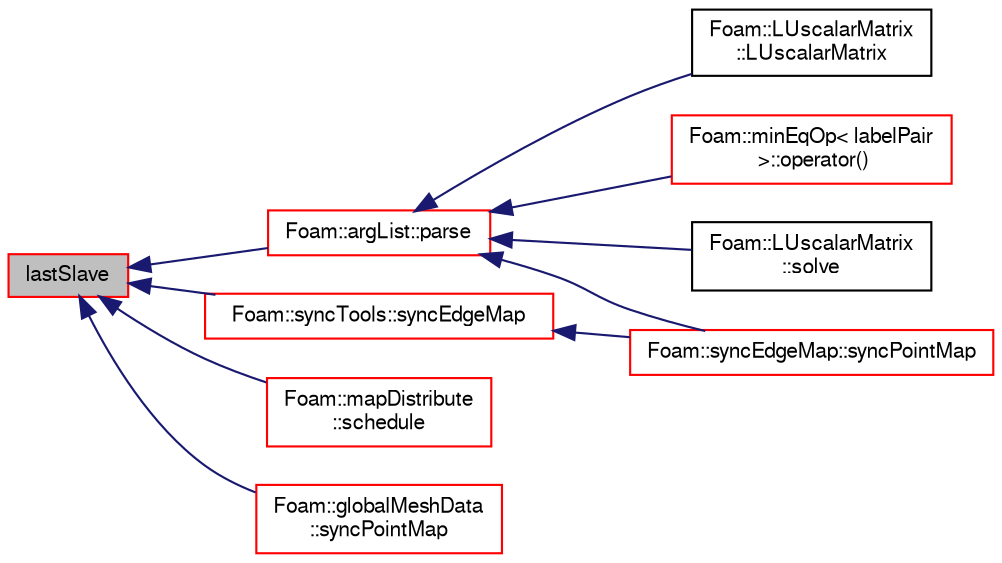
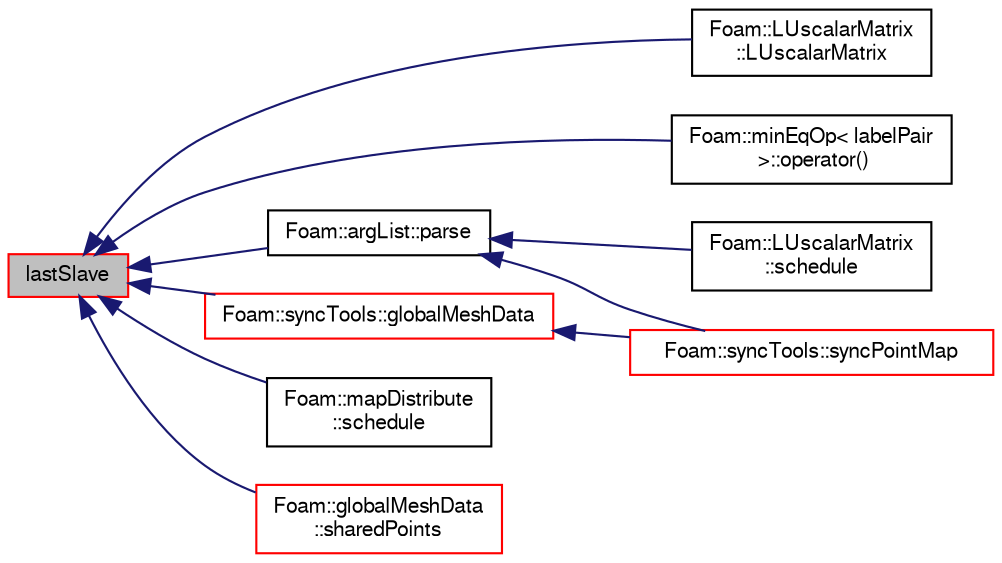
  digraph {
    rankdir=LR
    node [color=red fontname=FreeSans fontsize=10 shape=record]
    edge [color=midnightblue dir=back fontname=FreeSans fontsize=10 labelfontname=FreeSans labelfontsize=10 style=solid]
    n1 [fillcolor=grey75 fontcolor=black height=0.2 label=lastSlave style=filled width=0.4]
    n2 [color=black height=0.2 label="Foam::LUscalarMatrix\l::LUscalarMatrix" width=0.4]
-   n3 [height=0.2 label="Foam::minEqOp\< labelPair\l \>::operator()" width=0.4]
-   n4 [height=0.2 label="Foam::argList::parse" width=0.4]
-   n5 [height=0.2 label="Foam::mapDistribute\l::schedule" width=0.4]
-   n6 [height=0.2 label="Foam::globalMeshData\l::syncPointMap" width=0.4]
-   n7 [height=0.2 label="Foam::syncTools::syncEdgeMap" width=0.4]
-   n8 [color=black height=0.2 label="Foam::LUscalarMatrix\l::solve" width=0.4]
-   n9 [height=0.2 label="Foam::syncEdgeMap::syncPointMap" width=0.4]
-   n4 -> n2
-   n4 -> n3
+   n3 [color=black height=0.2 label="Foam::minEqOp\< labelPair\l \>::operator()" width=0.4]
+   n4 [color=black height=0.2 label="Foam::argList::parse" width=0.4]
+   n5 [color=black height=0.2 label="Foam::mapDistribute\l::schedule" width=0.4]
+   n6 [height=0.2 label="Foam::globalMeshData\l::sharedPoints" width=0.4]
+   n7 [height=0.2 label="Foam::syncTools::globalMeshData" width=0.4]
+   n8 [color=black height=0.2 label="Foam::LUscalarMatrix\l::schedule" width=0.4]
+   n9 [height=0.2 label="Foam::syncTools::syncPointMap" width=0.4]
+   n1 -> n2
+   n1 -> n3
    n1 -> n4
    n1 -> n5
    n1 -> n6
    n1 -> n7
    n4 -> n8
    n4 -> n9
    n7 -> n9
  }
